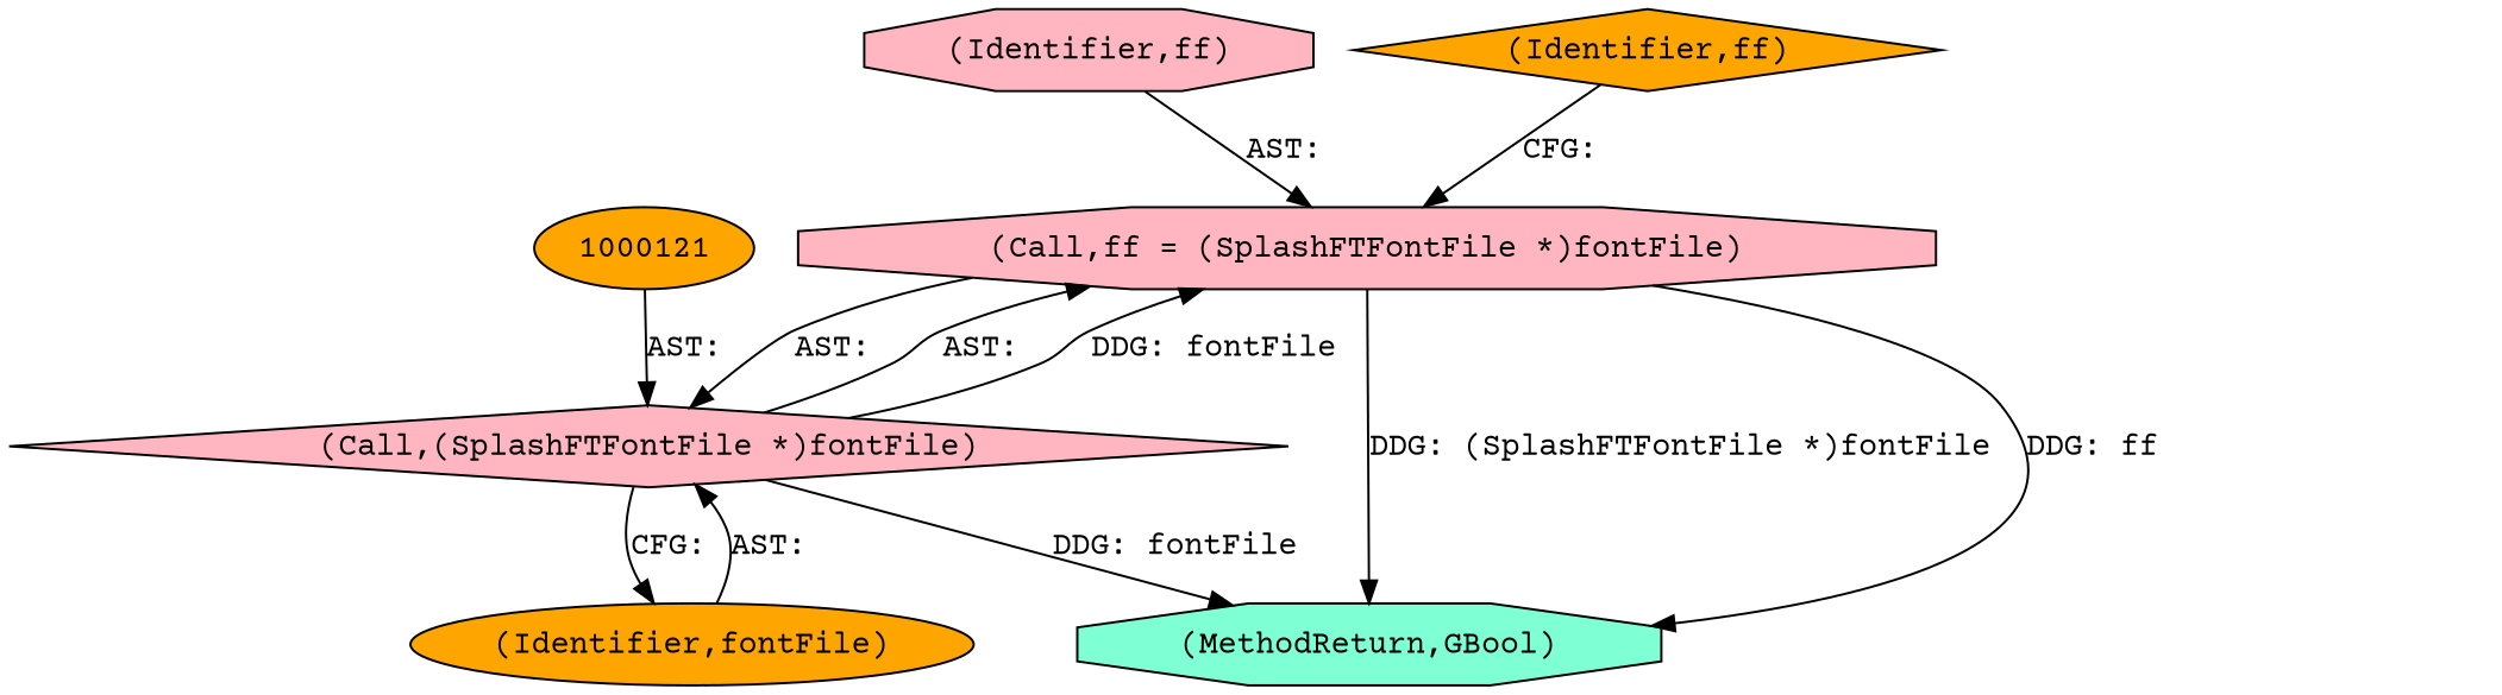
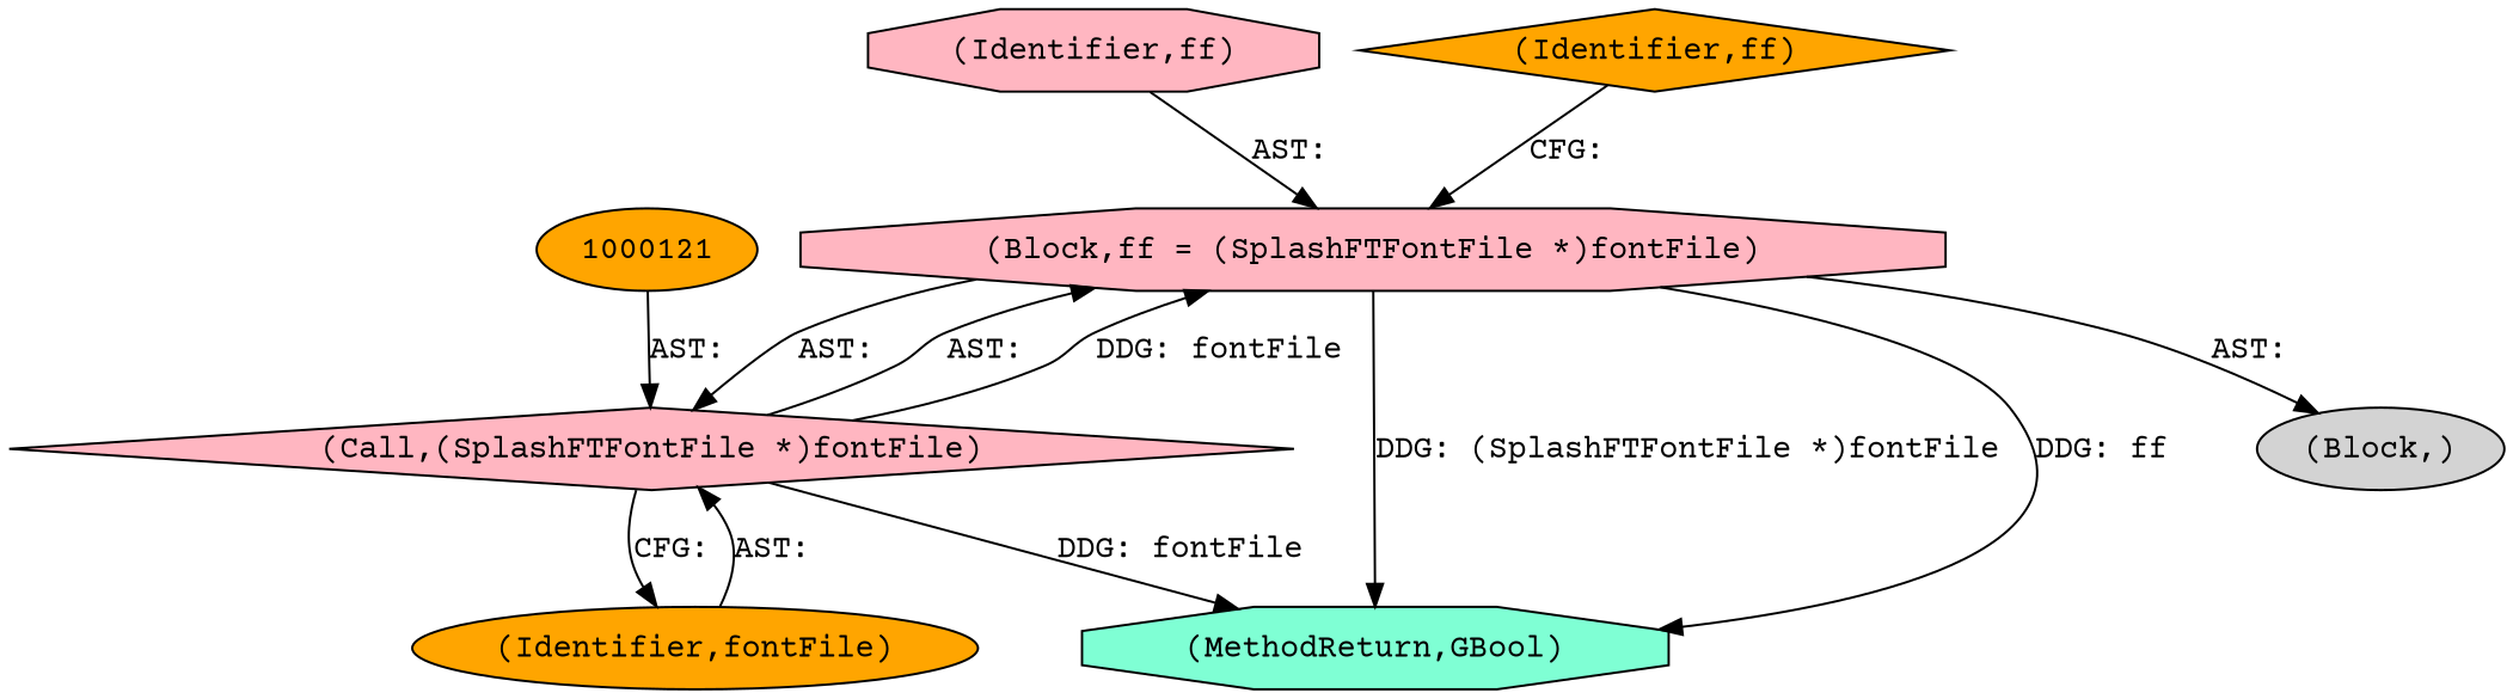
  digraph {
    fontname="Courier Prime"
    node [fillcolor=lightpink fontname="Courier Prime" shape=octagon style=filled]
    edge [fontname="Courier Prime"]
-   n1 [label="(Call,ff = (SplashFTFontFile *)fontFile)"]
+   n1 [label="(Block,ff = (SplashFTFontFile *)fontFile)"]
    n2 [label="(Call,(SplashFTFontFile *)fontFile)" shape=diamond]
    n3 [fillcolor=aquamarine label="(MethodReturn,GBool)"]
+   n4 [fillcolor=lightgrey label="(Block,)" shape=ellipse]
    n5 [fillcolor=orange label="(Identifier,fontFile)" shape=ellipse]
    n6 [label="(Identifier,ff)"]
    n7 [fillcolor=orange label="(Identifier,ff)" shape=diamond]
    1000121 [fillcolor=orange shape=ellipse]
    n1 -> n2 [label="AST: "]
    n1 -> n3 [label="DDG: (SplashFTFontFile *)fontFile"]
    n1 -> n3 [label="DDG: ff"]
+   n1 -> n4 [label="AST: "]
    n2 -> n1 [label="AST: "]
    n2 -> n1 [label="DDG: fontFile"]
    n2 -> n3 [label="DDG: fontFile"]
    n2 -> n5 [label="CFG: "]
    n5 -> n2 [label="AST: "]
    n6 -> n1 [label="AST: "]
    n7 -> n1 [label="CFG: "]
    1000121 -> n2 [label="AST: "]
  }
